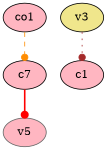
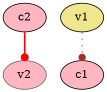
  strict digraph {
    node [color=black fillcolor=lightpink style=filled]
    edge [arrowhead=dot weight=1]
-   v2 [color=gray40 label=v5]
-   c2 [label=c7]
-   v3 [fillcolor=khaki]
+   v2 [color=gray40]
+   c2
+   v3 [fillcolor=khaki label=v1]
    c1
-   co1
    c2 -> v2 [color=red style=bold]
    v3 -> c1 [color=brown style=dotted]
-   co1 -> c2 [color=darkorange style=dashed]
  }
